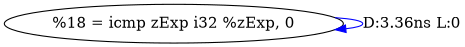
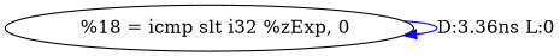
  digraph {
-   n1 [label="%18 = icmp zExp i32 %zExp, 0"]
+   n1 [label="  %18 = icmp slt i32 %zExp, 0"]
    n1 -> n1 [color=blue label="D:3.36ns L:0"]
  }
